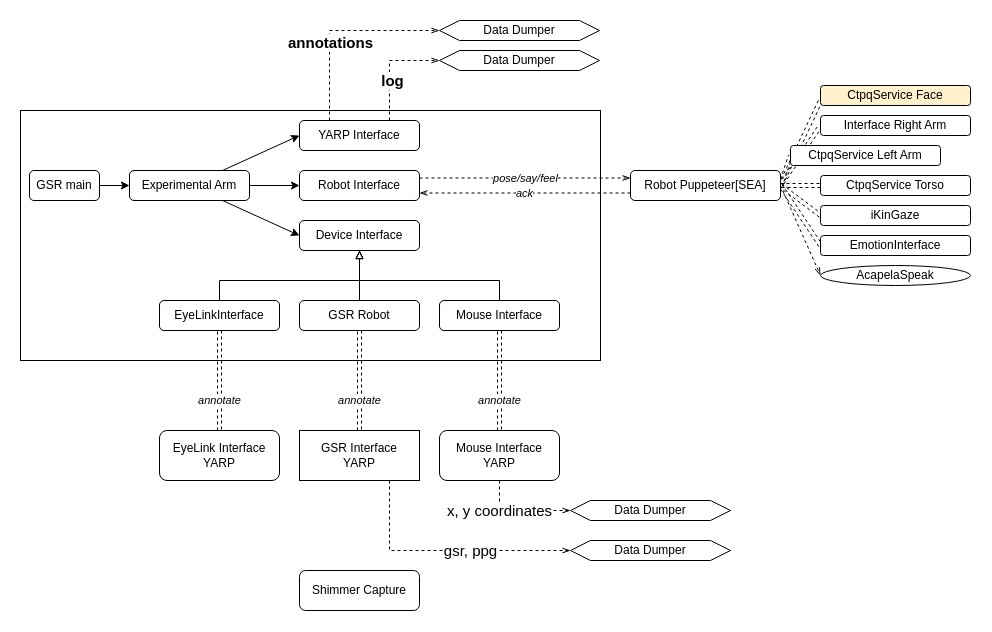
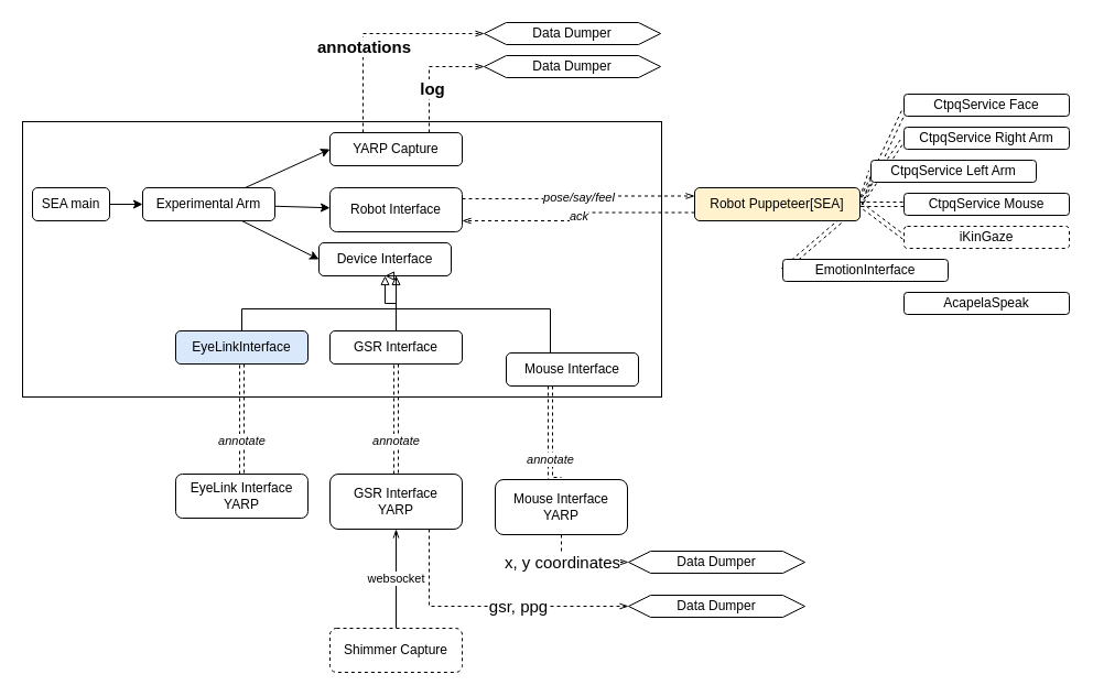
  <mxCell id="0" />
  <mxCell id="1" parent="0" />
  <mxCell id="2" value="" style="rounded=0;whiteSpace=wrap;html=1;fontSize=15;" vertex="1" parent="1"><mxGeometry x="20" y="110" width="580" height="250" as="geometry" /></mxCell>
  <mxCell id="3" style="edgeStyle=none;rounded=0;orthogonalLoop=1;jettySize=auto;html=1;" edge="1" parent="1" source="4" target="8"><mxGeometry relative="1" as="geometry" /></mxCell>
- <mxCell id="4" value="GSR main" style="rounded=1;whiteSpace=wrap;html=1;" vertex="1" parent="1"><mxGeometry x="29" y="170" width="70" height="30" as="geometry" /></mxCell>
+ <mxCell id="4" value="SEA main" style="rounded=1;whiteSpace=wrap;html=1;" vertex="1" parent="1"><mxGeometry x="29" y="170" width="70" height="30" as="geometry" /></mxCell>
  <mxCell id="5" style="rounded=0;orthogonalLoop=1;jettySize=auto;html=1;entryX=0;entryY=0.5;entryDx=0;entryDy=0;" edge="1" parent="1" source="8" target="13"><mxGeometry relative="1" as="geometry" /></mxCell>
  <mxCell id="6" style="edgeStyle=none;rounded=0;orthogonalLoop=1;jettySize=auto;html=1;" edge="1" parent="1" source="8" target="15"><mxGeometry relative="1" as="geometry" /></mxCell>
  <mxCell id="7" style="edgeStyle=none;rounded=0;orthogonalLoop=1;jettySize=auto;html=1;entryX=0;entryY=0.5;entryDx=0;entryDy=0;" edge="1" parent="1" source="8" target="16"><mxGeometry relative="1" as="geometry" /></mxCell>
  <mxCell id="8" value="Experimental Arm" style="rounded=1;whiteSpace=wrap;html=1;" vertex="1" parent="1"><mxGeometry x="129" y="170" width="120" height="30" as="geometry" /></mxCell>
  <mxCell id="9" style="edgeStyle=orthogonalEdgeStyle;rounded=0;orthogonalLoop=1;jettySize=auto;html=1;exitX=0.75;exitY=0;exitDx=0;exitDy=0;entryX=0;entryY=0.5;entryDx=0;entryDy=0;endArrow=openThin;endFill=0;dashed=1;" edge="1" parent="1" source="13" target="49"><mxGeometry relative="1" as="geometry" /></mxCell>
  <mxCell id="10" value="log" style="edgeLabel;html=1;align=center;verticalAlign=middle;resizable=0;points=[];fontSize=15;fontStyle=1" vertex="1" connectable="0" parent="9"><mxGeometry x="-0.255" y="-2" relative="1" as="geometry"><mxPoint as="offset" /></mxGeometry></mxCell>
  <mxCell id="11" style="edgeStyle=orthogonalEdgeStyle;rounded=0;orthogonalLoop=1;jettySize=auto;html=1;exitX=0.25;exitY=0;exitDx=0;exitDy=0;entryX=0;entryY=0.5;entryDx=0;entryDy=0;endArrow=openThin;endFill=0;dashed=1;" edge="1" parent="1" source="13" target="50"><mxGeometry relative="1" as="geometry" /></mxCell>
  <mxCell id="12" value="annotations" style="edgeLabel;html=1;align=center;verticalAlign=middle;resizable=0;points=[];fontSize=15;fontStyle=1" vertex="1" connectable="0" parent="11"><mxGeometry x="-0.21" relative="1" as="geometry"><mxPoint as="offset" /></mxGeometry></mxCell>
- <mxCell id="13" value="YARP Interface" style="rounded=1;whiteSpace=wrap;html=1;" vertex="1" parent="1"><mxGeometry x="299" y="120" width="120" height="30" as="geometry" /></mxCell>
+ <mxCell id="13" value="YARP Capture" style="rounded=1;whiteSpace=wrap;html=1;" vertex="1" parent="1"><mxGeometry x="299" y="120" width="120" height="30" as="geometry" /></mxCell>
  <mxCell id="14" value="&lt;i&gt;pose/say/feel&lt;/i&gt;" style="edgeStyle=orthogonalEdgeStyle;rounded=0;orthogonalLoop=1;jettySize=auto;html=1;exitX=1;exitY=0.25;exitDx=0;exitDy=0;entryX=0;entryY=0.25;entryDx=0;entryDy=0;endArrow=openThin;endFill=0;dashed=1;" edge="1" parent="1" source="15" target="34"><mxGeometry relative="1" as="geometry" /></mxCell>
- <mxCell id="15" value="Robot Interface" style="rounded=1;whiteSpace=wrap;html=1;" vertex="1" parent="1"><mxGeometry x="299" y="170" width="120" height="30" as="geometry" /></mxCell>
- <mxCell id="16" value="Device Interface" style="rounded=1;whiteSpace=wrap;html=1;" vertex="1" parent="1"><mxGeometry x="299" y="220" width="120" height="30" as="geometry" /></mxCell>
+ <mxCell id="15" value="Robot Interface" style="rounded=1;whiteSpace=wrap;html=1;" vertex="1" parent="1"><mxGeometry x="299" y="170" width="120" height="40" as="geometry" /></mxCell>
+ <mxCell id="16" value="Device Interface" style="rounded=1;whiteSpace=wrap;html=1;" vertex="1" parent="1"><mxGeometry x="289" y="220" width="120" height="30" as="geometry" /></mxCell>
  <mxCell id="17" style="rounded=0;orthogonalLoop=1;jettySize=auto;html=1;entryX=0.5;entryY=1;entryDx=0;entryDy=0;edgeStyle=orthogonalEdgeStyle;endArrow=block;endFill=0;" edge="1" parent="1" source="19" target="16"><mxGeometry relative="1" as="geometry"><Array as="points"><mxPoint x="219" y="280" /><mxPoint x="359" y="280" /></Array></mxGeometry></mxCell>
  <mxCell id="18" value="annotate" style="edgeStyle=orthogonalEdgeStyle;rounded=0;orthogonalLoop=1;jettySize=auto;html=1;dashed=1;endArrow=openThin;endFill=0;fontStyle=2;shape=link;" edge="1" parent="1" source="19" target="46"><mxGeometry x="0.4" relative="1" as="geometry"><mxPoint as="offset" /></mxGeometry></mxCell>
- <mxCell id="19" value="EyeLinkInterface" style="rounded=1;whiteSpace=wrap;html=1;" vertex="1" parent="1"><mxGeometry x="159" y="300" width="120" height="30" as="geometry" /></mxCell>
+ <mxCell id="19" value="EyeLinkInterface" style="rounded=1;whiteSpace=wrap;html=1;fillColor=#dae8fc;" vertex="1" parent="1"><mxGeometry x="159" y="300" width="120" height="30" as="geometry" /></mxCell>
  <mxCell id="20" style="edgeStyle=orthogonalEdgeStyle;rounded=0;orthogonalLoop=1;jettySize=auto;html=1;endArrow=block;endFill=0;" edge="1" parent="1" source="22" target="16"><mxGeometry relative="1" as="geometry" /></mxCell>
  <mxCell id="21" value="annotate" style="edgeStyle=orthogonalEdgeStyle;rounded=0;orthogonalLoop=1;jettySize=auto;html=1;entryX=0.5;entryY=0;entryDx=0;entryDy=0;dashed=1;endArrow=openThin;endFill=0;fontStyle=2;shape=link;" edge="1" parent="1" source="22" target="45"><mxGeometry x="0.4" relative="1" as="geometry"><mxPoint as="offset" /></mxGeometry></mxCell>
- <mxCell id="22" value="GSR Robot" style="rounded=1;whiteSpace=wrap;html=1;" vertex="1" parent="1"><mxGeometry x="299" y="300" width="120" height="30" as="geometry" /></mxCell>
+ <mxCell id="22" value="GSR Interface" style="rounded=1;whiteSpace=wrap;html=1;" vertex="1" parent="1"><mxGeometry x="299" y="300" width="120" height="30" as="geometry" /></mxCell>
  <mxCell id="23" style="edgeStyle=orthogonalEdgeStyle;rounded=0;orthogonalLoop=1;jettySize=auto;html=1;endArrow=block;endFill=0;" edge="1" parent="1" source="25" target="16"><mxGeometry relative="1" as="geometry"><Array as="points"><mxPoint x="499" y="280" /><mxPoint x="359" y="280" /></Array></mxGeometry></mxCell>
  <mxCell id="24" value="&lt;i&gt;annotate&lt;/i&gt;" style="edgeStyle=orthogonalEdgeStyle;rounded=0;orthogonalLoop=1;jettySize=auto;html=1;entryX=0.5;entryY=0;entryDx=0;entryDy=0;dashed=1;endArrow=openThin;endFill=0;shape=link;" edge="1" parent="1" source="25" target="43"><mxGeometry x="0.4" relative="1" as="geometry"><Array as="points"><mxPoint x="499" y="390" /><mxPoint x="499" y="390" /></Array><mxPoint as="offset" /></mxGeometry></mxCell>
- <mxCell id="25" value="Mouse Interface" style="rounded=1;whiteSpace=wrap;html=1;" vertex="1" parent="1"><mxGeometry x="439" y="300" width="120" height="30" as="geometry" /></mxCell>
+ <mxCell id="25" value="Mouse Interface" style="rounded=1;whiteSpace=wrap;html=1;" vertex="1" parent="1"><mxGeometry x="459" y="320" width="120" height="30" as="geometry" /></mxCell>
  <mxCell id="26" value="ack" style="edgeStyle=orthogonalEdgeStyle;rounded=0;orthogonalLoop=1;jettySize=auto;html=1;exitX=0;exitY=0.75;exitDx=0;exitDy=0;entryX=1;entryY=0.75;entryDx=0;entryDy=0;dashed=1;endArrow=openThin;endFill=0;fontStyle=2" edge="1" parent="1" source="34" target="15"><mxGeometry relative="1" as="geometry" /></mxCell>
  <mxCell id="27" style="rounded=0;orthogonalLoop=1;jettySize=auto;html=1;exitX=1;exitY=0.5;exitDx=0;exitDy=0;entryX=0;entryY=0.75;entryDx=0;entryDy=0;dashed=1;endArrow=openThin;endFill=0;shape=link;" edge="1" parent="1" source="34" target="35"><mxGeometry relative="1" as="geometry" /></mxCell>
  <mxCell id="28" style="edgeStyle=none;rounded=0;orthogonalLoop=1;jettySize=auto;html=1;exitX=1;exitY=0.5;exitDx=0;exitDy=0;entryX=0;entryY=0.5;entryDx=0;entryDy=0;dashed=1;endArrow=openThin;endFill=0;shape=link;" edge="1" parent="1" source="34" target="36"><mxGeometry relative="1" as="geometry" /></mxCell>
  <mxCell id="29" style="edgeStyle=none;rounded=0;orthogonalLoop=1;jettySize=auto;html=1;exitX=1;exitY=0.5;exitDx=0;exitDy=0;entryX=0;entryY=0.5;entryDx=0;entryDy=0;dashed=1;endArrow=openThin;endFill=0;shape=link;" edge="1" parent="1" source="34" target="37"><mxGeometry relative="1" as="geometry" /></mxCell>
  <mxCell id="30" style="edgeStyle=none;rounded=0;orthogonalLoop=1;jettySize=auto;html=1;exitX=1;exitY=0.5;exitDx=0;exitDy=0;entryX=0;entryY=0.5;entryDx=0;entryDy=0;dashed=1;endArrow=openThin;endFill=0;shape=link;" edge="1" parent="1" source="34" target="38"><mxGeometry relative="1" as="geometry" /></mxCell>
  <mxCell id="31" style="edgeStyle=none;rounded=0;orthogonalLoop=1;jettySize=auto;html=1;exitX=1;exitY=0.5;exitDx=0;exitDy=0;entryX=0;entryY=0.5;entryDx=0;entryDy=0;dashed=1;endArrow=openThin;endFill=0;shape=link;" edge="1" parent="1" source="34" target="39"><mxGeometry relative="1" as="geometry" /></mxCell>
  <mxCell id="32" style="edgeStyle=none;rounded=0;orthogonalLoop=1;jettySize=auto;html=1;exitX=1;exitY=0.5;exitDx=0;exitDy=0;entryX=0;entryY=0.5;entryDx=0;entryDy=0;dashed=1;endArrow=openThin;endFill=0;shape=link;" edge="1" parent="1" source="34" target="40"><mxGeometry relative="1" as="geometry" /></mxCell>
- <mxCell id="33" style="edgeStyle=none;rounded=0;orthogonalLoop=1;jettySize=auto;html=1;exitX=1;exitY=0.5;exitDx=0;exitDy=0;entryX=0;entryY=0.5;entryDx=0;entryDy=0;dashed=1;endArrow=openThin;endFill=0;" edge="1" parent="1" source="34" target="41"><mxGeometry relative="1" as="geometry" /></mxCell>
- <mxCell id="34" value="Robot Puppeteer[SEA]" style="rounded=1;whiteSpace=wrap;html=1;" vertex="1" parent="1"><mxGeometry x="630" y="170" width="150" height="30" as="geometry" /></mxCell>
- <mxCell id="35" value="CtpqService Face" style="rounded=1;whiteSpace=wrap;html=1;fillColor=#fff2cc;" vertex="1" parent="1"><mxGeometry x="820" y="85" width="150" height="20" as="geometry" /></mxCell>
- <mxCell id="36" value="Interface Right Arm" style="rounded=1;whiteSpace=wrap;html=1;" vertex="1" parent="1"><mxGeometry x="820" y="115" width="150" height="20" as="geometry" /></mxCell>
+ <mxCell id="34" value="Robot Puppeteer[SEA]" style="rounded=1;whiteSpace=wrap;html=1;fillColor=#fff2cc;" vertex="1" parent="1"><mxGeometry x="630" y="170" width="150" height="30" as="geometry" /></mxCell>
+ <mxCell id="35" value="CtpqService Face" style="rounded=1;whiteSpace=wrap;html=1;" vertex="1" parent="1"><mxGeometry x="820" y="85" width="150" height="20" as="geometry" /></mxCell>
+ <mxCell id="36" value="CtpqService Right Arm" style="rounded=1;whiteSpace=wrap;html=1;" vertex="1" parent="1"><mxGeometry x="820" y="115" width="150" height="20" as="geometry" /></mxCell>
  <mxCell id="37" value="CtpqService Left Arm" style="rounded=1;whiteSpace=wrap;html=1;" vertex="1" parent="1"><mxGeometry x="790" y="145" width="150" height="20" as="geometry" /></mxCell>
- <mxCell id="38" value="CtpqService Torso" style="rounded=1;whiteSpace=wrap;html=1;" vertex="1" parent="1"><mxGeometry x="820" y="175" width="150" height="20" as="geometry" /></mxCell>
- <mxCell id="39" value="iKinGaze" style="rounded=1;whiteSpace=wrap;html=1;" vertex="1" parent="1"><mxGeometry x="820" y="205" width="150" height="20" as="geometry" /></mxCell>
- <mxCell id="40" value="EmotionInterface" style="rounded=1;whiteSpace=wrap;html=1;" vertex="1" parent="1"><mxGeometry x="820" y="235" width="150" height="20" as="geometry" /></mxCell>
- <mxCell id="41" value="AcapelaSpeak" style="ellipse;whiteSpace=wrap;html=1;" vertex="1" parent="1"><mxGeometry x="820" y="265" width="150" height="20" as="geometry" /></mxCell>
+ <mxCell id="38" value="CtpqService Mouse" style="rounded=1;whiteSpace=wrap;html=1;" vertex="1" parent="1"><mxGeometry x="820" y="175" width="150" height="20" as="geometry" /></mxCell>
+ <mxCell id="39" value="iKinGaze" style="rounded=1;whiteSpace=wrap;html=1;dashed=1;" vertex="1" parent="1"><mxGeometry x="820" y="205" width="150" height="20" as="geometry" /></mxCell>
+ <mxCell id="40" value="EmotionInterface" style="rounded=1;whiteSpace=wrap;html=1;" vertex="1" parent="1"><mxGeometry x="710" y="235" width="150" height="20" as="geometry" /></mxCell>
+ <mxCell id="41" value="AcapelaSpeak" style="rounded=1;whiteSpace=wrap;html=1;" vertex="1" parent="1"><mxGeometry x="820" y="265" width="150" height="20" as="geometry" /></mxCell>
  <mxCell id="42" value="x, y coordinates" style="edgeStyle=orthogonalEdgeStyle;rounded=0;orthogonalLoop=1;jettySize=auto;html=1;exitX=0.5;exitY=1;exitDx=0;exitDy=0;entryX=0;entryY=0.5;entryDx=0;entryDy=0;endArrow=openThin;endFill=0;fontSize=15;dashed=1;" edge="1" parent="1" source="43" target="51"><mxGeometry x="-0.406" relative="1" as="geometry"><mxPoint as="offset" /></mxGeometry></mxCell>
- <mxCell id="43" value="Mouse Interface YARP" style="rounded=1;whiteSpace=wrap;html=1;" vertex="1" parent="1"><mxGeometry x="439" y="430" width="120" height="50" as="geometry" /></mxCell>
+ <mxCell id="43" value="Mouse Interface YARP" style="rounded=1;whiteSpace=wrap;html=1;" vertex="1" parent="1"><mxGeometry x="449" y="435" width="120" height="50" as="geometry" /></mxCell>
  <mxCell id="44" value="gsr, ppg" style="edgeStyle=orthogonalEdgeStyle;rounded=0;orthogonalLoop=1;jettySize=auto;html=1;exitX=0.75;exitY=1;exitDx=0;exitDy=0;entryX=0;entryY=0.5;entryDx=0;entryDy=0;endArrow=openThin;endFill=0;fontSize=15;dashed=1;" edge="1" parent="1" source="45" target="52"><mxGeometry x="0.203" relative="1" as="geometry"><mxPoint as="offset" /></mxGeometry></mxCell>
- <mxCell id="45" value="GSR Interface&lt;br&gt;YARP" style="whiteSpace=wrap;html=1;rounded=0;" vertex="1" parent="1"><mxGeometry x="299" y="430" width="120" height="50" as="geometry" /></mxCell>
- <mxCell id="46" value="EyeLink Interface&lt;br&gt;YARP" style="rounded=1;whiteSpace=wrap;html=1;" vertex="1" parent="1"><mxGeometry x="159" y="430" width="120" height="50" as="geometry" /></mxCell>
- <mxCell id="48" value="Shimmer Capture" style="rounded=1;whiteSpace=wrap;html=1;" vertex="1" parent="1"><mxGeometry x="299" y="570" width="120" height="40" as="geometry" /></mxCell>
+ <mxCell id="45" value="GSR Interface&lt;br&gt;YARP" style="rounded=1;whiteSpace=wrap;html=1;" vertex="1" parent="1"><mxGeometry x="299" y="430" width="120" height="50" as="geometry" /></mxCell>
+ <mxCell id="46" value="EyeLink Interface&lt;br&gt;YARP" style="rounded=1;whiteSpace=wrap;html=1;" vertex="1" parent="1"><mxGeometry x="159" y="430" width="120" height="40" as="geometry" /></mxCell>
+ <mxCell id="47" value="websocket" style="edgeStyle=none;rounded=0;orthogonalLoop=1;jettySize=auto;html=1;entryX=0.5;entryY=1;entryDx=0;entryDy=0;endArrow=openThin;endFill=0;" edge="1" parent="1" source="48" target="45"><mxGeometry relative="1" as="geometry" /></mxCell>
+ <mxCell id="48" value="Shimmer Capture" style="rounded=1;whiteSpace=wrap;html=1;dashed=1;" vertex="1" parent="1"><mxGeometry x="299" y="570" width="120" height="40" as="geometry" /></mxCell>
  <mxCell id="49" value="Data Dumper" style="shape=hexagon;perimeter=hexagonPerimeter2;whiteSpace=wrap;html=1;fixedSize=1;" vertex="1" parent="1"><mxGeometry x="439" y="50" width="160" height="20" as="geometry" /></mxCell>
  <mxCell id="50" value="Data Dumper" style="shape=hexagon;perimeter=hexagonPerimeter2;whiteSpace=wrap;html=1;fixedSize=1;" vertex="1" parent="1"><mxGeometry x="439" y="20" width="160" height="20" as="geometry" /></mxCell>
  <mxCell id="51" value="Data Dumper" style="shape=hexagon;perimeter=hexagonPerimeter2;whiteSpace=wrap;html=1;fixedSize=1;" vertex="1" parent="1"><mxGeometry x="570" y="500" width="160" height="20" as="geometry" /></mxCell>
  <mxCell id="52" value="Data Dumper" style="shape=hexagon;perimeter=hexagonPerimeter2;whiteSpace=wrap;html=1;fixedSize=1;" vertex="1" parent="1"><mxGeometry x="570" y="540" width="160" height="20" as="geometry" /></mxCell>
